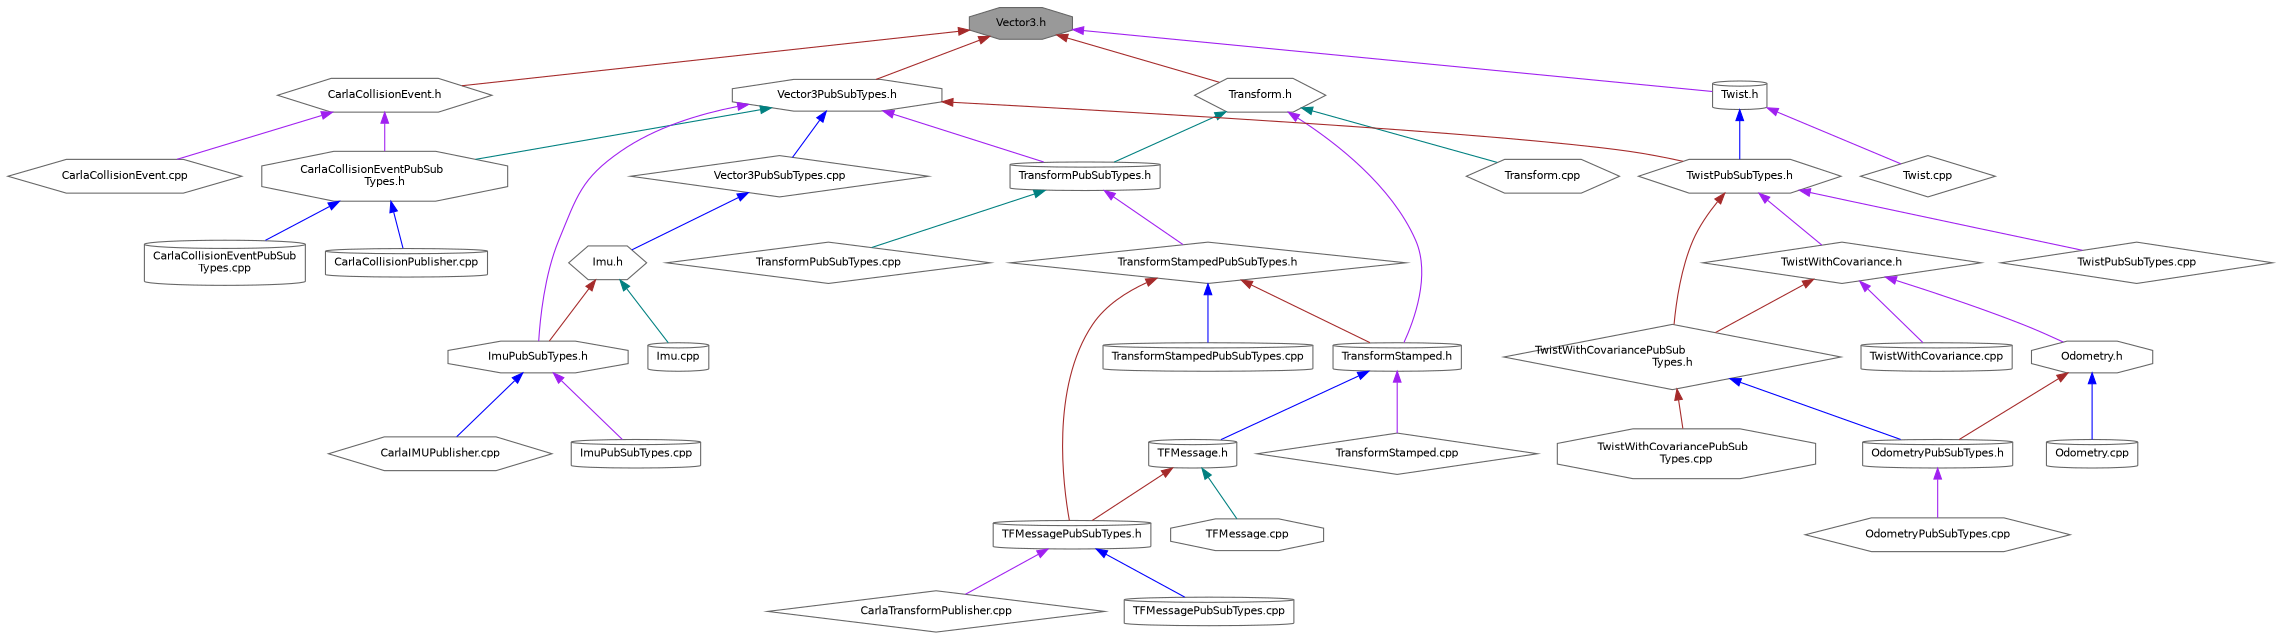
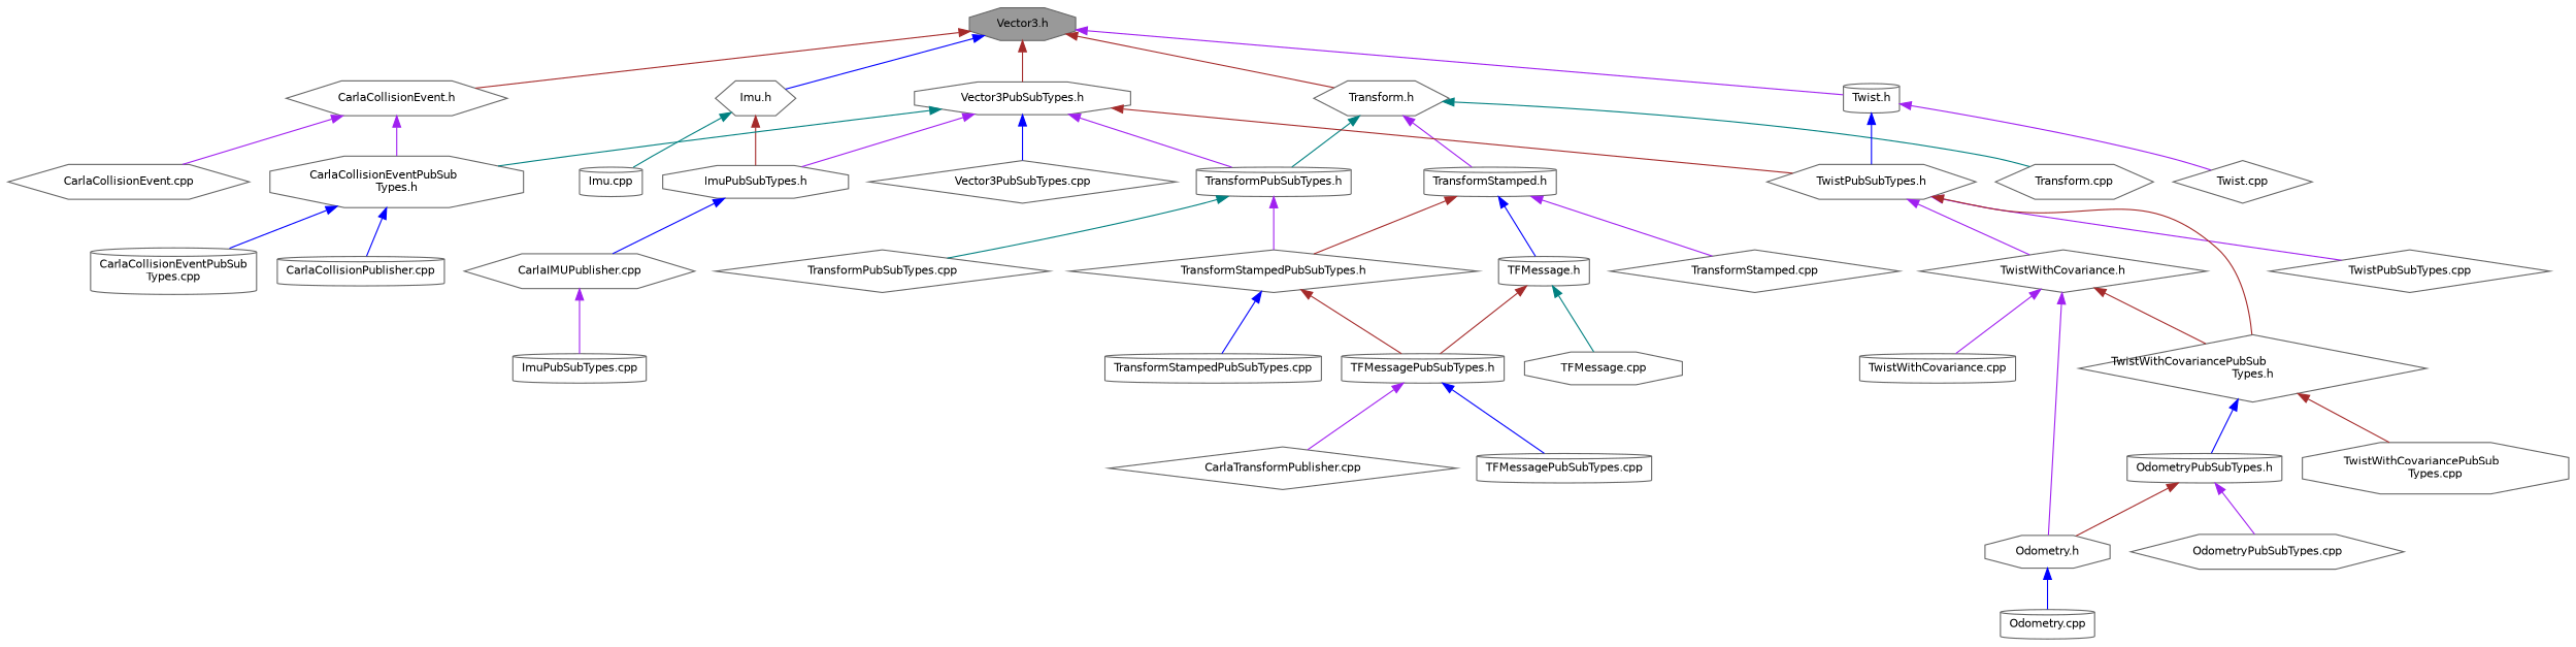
  digraph {
    node [color=grey40 fillcolor=white fontname=Helvetica fontsize=10 shape=cylinder style=filled]
    edge [color=purple dir=back fontname=Helvetica fontsize=10 labelfontname=Helvetica labelfontsize=10 style=solid]
    n1 [color=gray40 fillcolor=grey60 fontcolor=black height=0.2 label="Vector3.h" shape=octagon width=0.4]
    n2 [height=0.2 label="CarlaCollisionEvent.h" shape=hexagon width=0.4]
    n3 [height=0.2 label="Imu.h" shape=hexagon width=0.4]
    n4 [height=0.2 label="Transform.h" shape=hexagon width=0.4]
    n5 [height=0.2 label="Twist.h" width=0.4]
    n6 [height=0.2 label="Vector3PubSubTypes.h" shape=octagon width=0.4]
    n7 [height=0.2 label="CarlaCollisionEvent.cpp" shape=hexagon width=0.4]
    n8 [height=0.2 label="CarlaCollisionEventPubSub\lTypes.h" shape=octagon width=0.4]
    n9 [height=0.2 label="Imu.cpp" width=0.4]
    n10 [height=0.2 label="ImuPubSubTypes.h" shape=octagon width=0.4]
    n11 [height=0.2 label="Transform.cpp" shape=hexagon width=0.4]
    n12 [height=0.2 label="TransformPubSubTypes.h" width=0.4]
    n13 [height=0.2 label="TransformStamped.h" width=0.4]
    n14 [height=0.2 label="Twist.cpp" shape=diamond width=0.4]
    n15 [height=0.2 label="TwistPubSubTypes.h" shape=hexagon width=0.4]
    n16 [height=0.2 label="Vector3PubSubTypes.cpp" shape=diamond width=0.4]
    n17 [height=0.2 label="CarlaCollisionEventPubSub\lTypes.cpp" width=0.4]
    n18 [height=0.2 label="CarlaCollisionPublisher.cpp" width=0.4]
    n19 [height=0.2 label="CarlaIMUPublisher.cpp" shape=hexagon width=0.4]
    n20 [height=0.2 label="ImuPubSubTypes.cpp" width=0.4]
    n21 [height=0.2 label="TransformPubSubTypes.cpp" shape=diamond width=0.4]
    n22 [height=0.2 label="TransformStampedPubSubTypes.h" shape=diamond width=0.4]
    n23 [height=0.2 label="TFMessage.h" width=0.4]
    n24 [height=0.2 label="TransformStamped.cpp" shape=diamond width=0.4]
    n25 [height=0.2 label="TFMessagePubSubTypes.h" width=0.4]
    n26 [height=0.2 label="TransformStampedPubSubTypes.cpp" width=0.4]
    n27 [height=0.2 label="CarlaTransformPublisher.cpp" shape=diamond width=0.4]
    n28 [height=0.2 label="TFMessagePubSubTypes.cpp" width=0.4]
    n29 [height=0.2 label="TFMessage.cpp" shape=octagon width=0.4]
    n30 [height=0.2 label="TwistWithCovariance.h" shape=diamond width=0.4]
    n31 [height=0.2 label="TwistPubSubTypes.cpp" shape=diamond width=0.4]
    n32 [height=0.2 label="TwistWithCovariancePubSub\lTypes.h" shape=diamond width=0.4]
    n33 [height=0.2 label="Odometry.h" shape=octagon width=0.4]
    n34 [height=0.2 label="TwistWithCovariance.cpp" width=0.4]
    n35 [height=0.2 label="OdometryPubSubTypes.h" width=0.4]
    n36 [height=0.2 label="TwistWithCovariancePubSub\lTypes.cpp" shape=octagon width=0.4]
    n37 [height=0.2 label="OdometryPubSubTypes.cpp" shape=hexagon width=0.4]
    n38 [height=0.2 label="Odometry.cpp" width=0.4]
    n1 -> n2 [color=brown]
-   n16 -> n3 [color=blue]
+   n1 -> n3 [color=blue]
    n1 -> n4 [color=brown]
    n1 -> n5
    n1 -> n6 [color=brown]
    n2 -> n7
    n2 -> n8
    n3 -> n9 [color=teal]
    n3 -> n10 [color=brown]
    n4 -> n11 [color=teal]
    n4 -> n12 [color=teal]
    n4 -> n13
    n5 -> n14
    n5 -> n15 [color=blue]
    n6 -> n8 [color=teal]
    n6 -> n10
    n6 -> n12
    n6 -> n15 [color=brown]
    n6 -> n16 [color=blue]
    n8 -> n17 [color=blue]
    n8 -> n18 [color=blue]
    n10 -> n19 [color=blue]
-   n10 -> n20
+   n19 -> n20
    n12 -> n21 [color=teal]
    n12 -> n22
-   n22 -> n13 [color=brown]
+   n13 -> n22 [color=brown]
    n13 -> n23 [color=blue]
    n13 -> n24
    n15 -> n30
    n15 -> n31
    n15 -> n32 [color=brown]
    n22 -> n25 [color=brown]
    n22 -> n26 [color=blue]
    n23 -> n25 [color=brown]
    n23 -> n29 [color=teal]
    n25 -> n27
    n25 -> n28 [color=blue]
    n30 -> n32 [color=brown]
    n30 -> n33
    n30 -> n34
    n32 -> n35 [color=blue]
    n32 -> n36 [color=brown]
-   n33 -> n35 [color=brown]
+   n35 -> n33 [color=brown]
    n33 -> n38 [color=blue]
    n35 -> n37
  }
